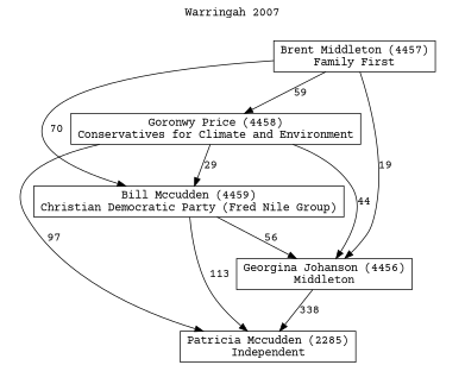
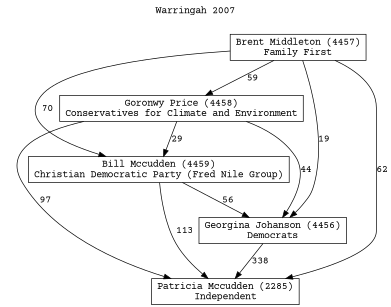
  digraph {
    fontname="Courier Prime"
    label="Warringah 2007"
    labelloc=t
    mclimit=10
    node [fontname="Courier Prime" shape=box]
    edge [fontname="Courier Prime"]
    n1 [label="Patricia Mccudden (2285)\nIndependent"]
-   n2 [label="Georgina Johanson (4456)\nMiddleton"]
+   n2 [label="Georgina Johanson (4456)\nDemocrats"]
    n3 [label="Bill Mccudden (4459)\nChristian Democratic Party (Fred Nile Group)"]
    n4 [label="Goronwy Price (4458)\nConservatives for Climate and Environment"]
    n5 [label="Brent Middleton (4457)\nFamily First"]
    n2 -> n1 [label=338]
    n3 -> n1 [label=113]
    n3 -> n2 [label=56]
    n4 -> n1 [label=97]
    n4 -> n2 [label=44]
    n4 -> n3 [label=29]
+   n5 -> n1 [label=62]
    n5 -> n2 [label=19]
    n5 -> n3 [label=70]
    n5 -> n4 [label=59]
  }
